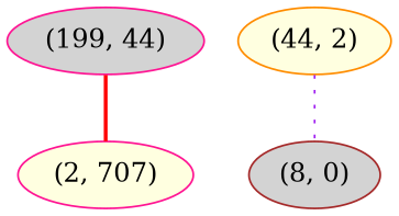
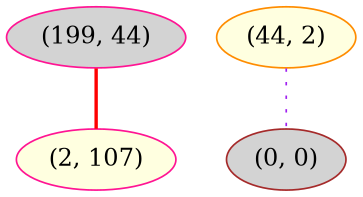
  graph {
    node [color=deeppink fillcolor=lightyellow style=filled]
-   "(2, 107)" [label="(2, 707)"]
+   "(2, 107)"
    "(199, 44)" [fillcolor=lightgrey]
    "(44, 2)" [color=darkorange]
-   "(0, 0)" [color=brown fillcolor=lightgrey label="(8, 0)"]
+   "(0, 0)" [color=brown fillcolor=lightgrey]
    "(199, 44)" -- "(2, 107)" [color=red style=bold weight=1]
    "(44, 2)" -- "(0, 0)" [color=purple style=dotted weight=4]
  }
